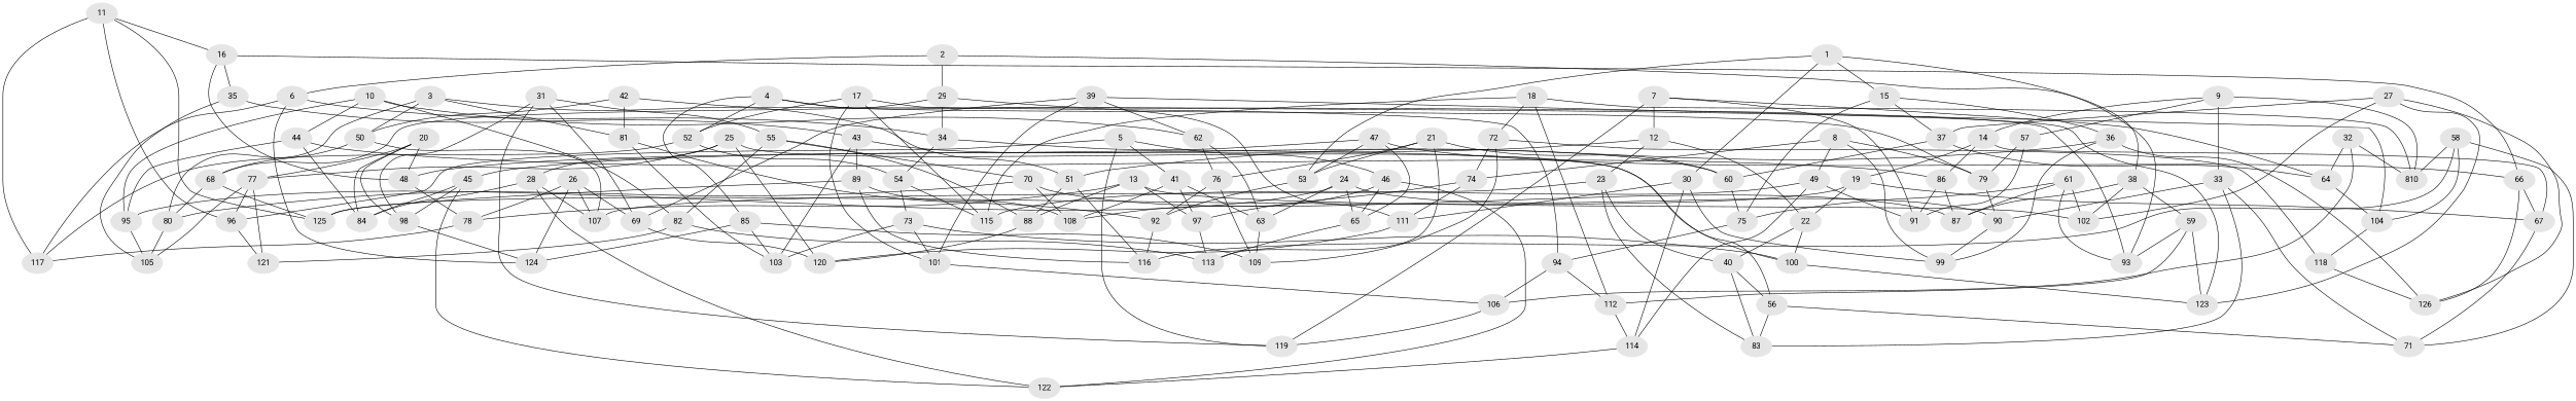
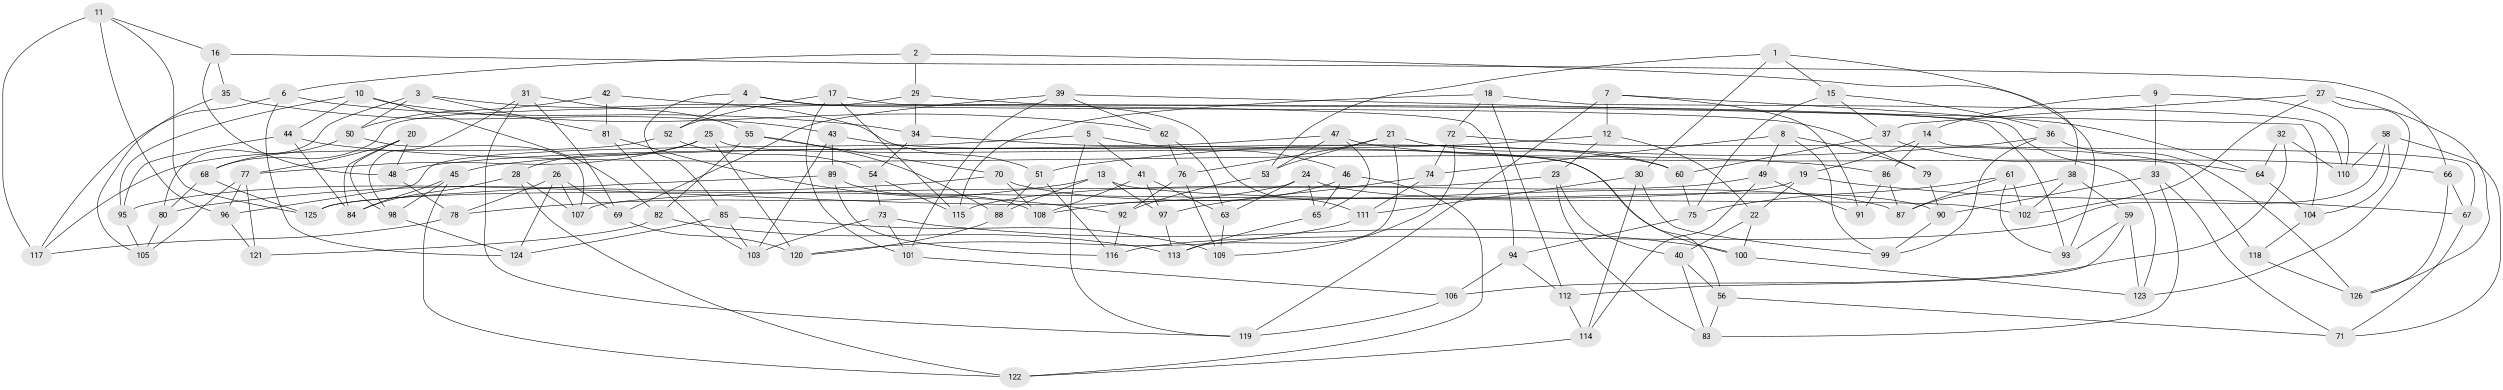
  graph {
    fontname=Roboto
    node [color=gray90 fontname=Roboto style=filled]
    edge [fontname=Roboto]
    1
    15
    30
    38
    53
    36
    37
    75
    111
    99
    114
    102
    59
    87
    92
    2
    6
    29
    93
    34
    117
    124
    123
    68
    3
    50
    51
    80
    81
    107
    88
    116
    105
    103
    4
    52
    79
    85
    54
    90
    109
    120
    5
    41
    46
    96
    119
    97
    63
    108
    65
    122
    121
    56
    7
    12
    64
    91
    22
    23
    45
    104
    8
    49
    74
    115
    9
    14
    33
-   57
-   110 [label=810]
+   110
    19
    67
    86
    83
    71
    10
    44
    62
    82
    95
    84
    76
    113
    11
    16
    125
    35
    48
    66
    40
    100
    98
    13
    78
    126
    60
    94
    43
    17
    101
    112
    106
    18
    72
    118
    20
    77
    21
    24
    25
    28
    26
    69
    27
    31
    55
    70
    32
    73
    89
    39
    42
    47
    58
    61
    1 -- 15
    1 -- 30
    1 -- 38
    1 -- 53
    15 -- 36
    15 -- 37
    15 -- 75
    30 -- 111
    30 -- 99
    30 -- 114
    38 -- 102
    38 -- 59
    38 -- 87
    53 -- 92
    36 -- 99
    36 -- 51
    36 -- 126
    37 -- 64
    37 -- 60
    75 -- 94
    111 -- 120
    114 -- 122
    59 -- 93
    59 -- 123
    59 -- 112
    92 -- 116
    2 -- 6
    2 -- 29
    2 -- 93
    6 -- 34
    6 -- 117
    6 -- 124
    29 -- 34
    29 -- 123
    29 -- 68
    34 -- 54
    34 -- 56
    68 -- 80
    68 -- 125
    3 -- 50
    3 -- 51
    3 -- 80
    3 -- 81
    50 -- 68
    50 -- 107
    51 -- 88
    51 -- 116
    80 -- 105
    81 -- 92
    81 -- 103
    88 -- 120
    4 -- 111
    4 -- 52
    4 -- 79
    4 -- 85
    52 -- 117
    52 -- 54
    79 -- 90
    85 -- 124
    85 -- 103
    85 -- 109
    54 -- 115
    54 -- 73
    90 -- 99
    5 -- 41
    5 -- 46
    5 -- 96
    5 -- 119
    41 -- 97
    41 -- 63
    41 -- 108
    46 -- 108
    46 -- 65
    46 -- 122
    96 -- 121
    97 -- 113
    63 -- 109
    65 -- 113
    56 -- 83
    56 -- 71
    7 -- 119
    7 -- 12
    7 -- 64
    7 -- 91
    12 -- 22
    12 -- 23
    12 -- 45
    64 -- 104
    22 -- 40
    22 -- 100
    23 -- 107
    23 -- 83
    23 -- 40
    45 -- 122
    45 -- 84
    45 -- 98
    104 -- 118
    8 -- 99
    8 -- 79
    8 -- 49
    8 -- 74
    49 -- 114
    49 -- 91
    49 -- 115
    74 -- 111
    74 -- 97
    9 -- 14
    9 -- 33
-   9 -- 57
    9 -- 110
    14 -- 19
    14 -- 67
    14 -- 86
    33 -- 90
    33 -- 83
    33 -- 71
-   57 -- 79
-   57 -- 91
    19 -- 22
    19 -- 67
    19 -- 125
    67 -- 71
    86 -- 87
    86 -- 91
    10 -- 44
    10 -- 62
    10 -- 82
    10 -- 95
    44 -- 86
    44 -- 95
    44 -- 84
    62 -- 63
    62 -- 76
    82 -- 121
    82 -- 113
    95 -- 105
    76 -- 92
    76 -- 109
    11 -- 117
    11 -- 96
    11 -- 16
    11 -- 125
    16 -- 35
    16 -- 48
    16 -- 66
    35 -- 105
    35 -- 43
    48 -- 78
    66 -- 67
    66 -- 126
    40 -- 56
    40 -- 83
    100 -- 123
    98 -- 124
    13 -- 102
    13 -- 88
    13 -- 97
    13 -- 78
    78 -- 117
    60 -- 75
    94 -- 112
    94 -- 106
    43 -- 103
    43 -- 60
    43 -- 89
    17 -- 52
    17 -- 115
    17 -- 94
    17 -- 101
    101 -- 106
    112 -- 114
    106 -- 119
    18 -- 115
    18 -- 110
    18 -- 112
    18 -- 72
    72 -- 109
    72 -- 74
    72 -- 118
    118 -- 126
    20 -- 84
    20 -- 48
    20 -- 98
    20 -- 77
    77 -- 105
    77 -- 96
    77 -- 121
    21 -- 53
    21 -- 76
    21 -- 113
    21 -- 60
    24 -- 90
    24 -- 63
    24 -- 65
    24 -- 95
    25 -- 120
    25 -- 100
    25 -- 77
    25 -- 28
    28 -- 107
    28 -- 122
    28 -- 84
    26 -- 124
    26 -- 107
    26 -- 78
    26 -- 69
    69 -- 120
    27 -- 37
    27 -- 102
    27 -- 123
    27 -- 126
    31 -- 119
    31 -- 98
    31 -- 69
    31 -- 55
    55 -- 88
    55 -- 82
    55 -- 70
    70 -- 87
    70 -- 80
    70 -- 108
    32 -- 64
    32 -- 110
    32 -- 106
    73 -- 103
    73 -- 100
    73 -- 101
    89 -- 116
    89 -- 108
    89 -- 125
    39 -- 104
    39 -- 62
    39 -- 101
    39 -- 69
    42 -- 93
    42 -- 50
    42 -- 81
    47 -- 53
    47 -- 65
    47 -- 48
    47 -- 66
    58 -- 116
    58 -- 104
    58 -- 110
    58 -- 71
    61 -- 75
    61 -- 102
    61 -- 87
    61 -- 93
  }
